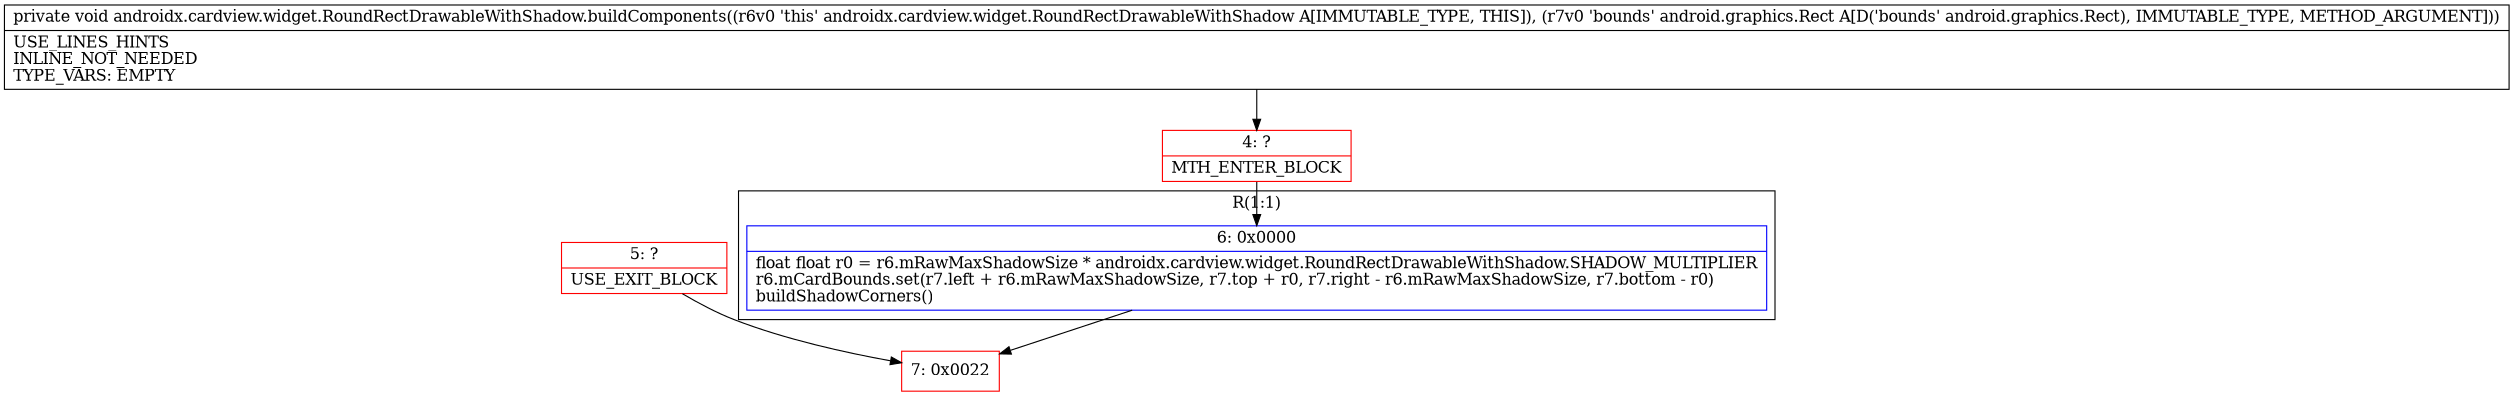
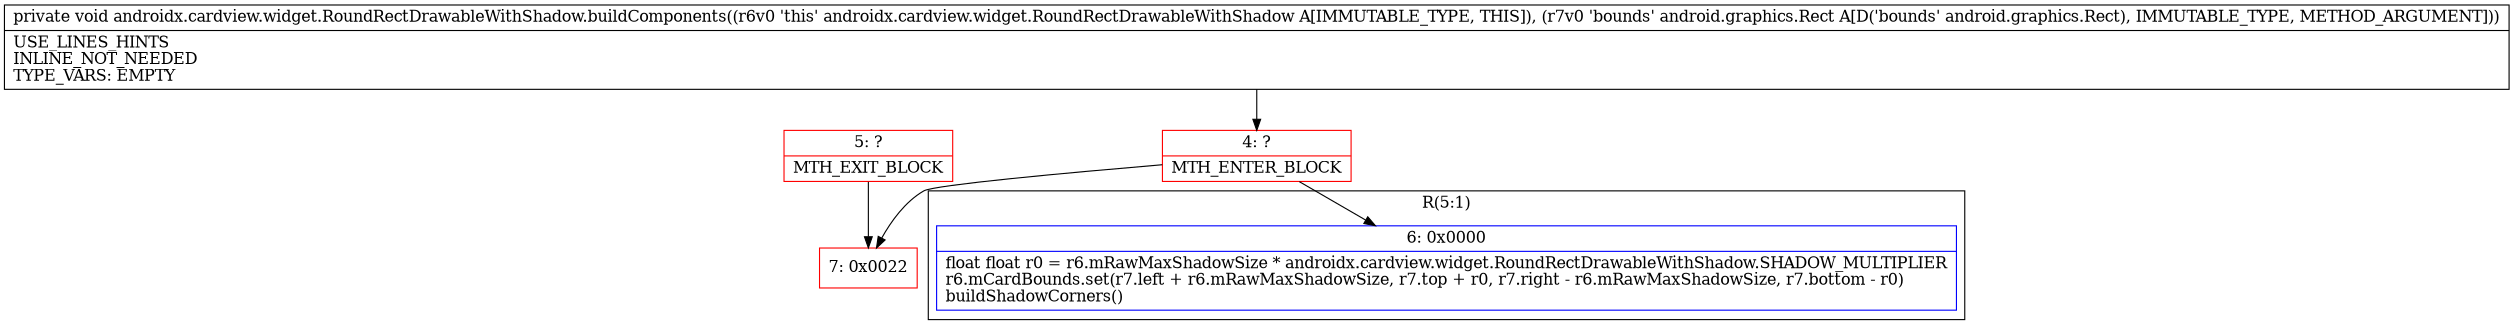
  digraph {
    node [color=red shape=record]
    n1 [color=blue label="{6\:\ 0x0000|float float r0 = r6.mRawMaxShadowSize * androidx.cardview.widget.RoundRectDrawableWithShadow.SHADOW_MULTIPLIER\lr6.mCardBounds.set(r7.left + r6.mRawMaxShadowSize, r7.top + r0, r7.right \- r6.mRawMaxShadowSize, r7.bottom \- r0)\lbuildShadowCorners()\l}"]
    n2 [label="{7\:\ 0x0022}"]
    n3 [label="{4\:\ ?|MTH_ENTER_BLOCK\l}"]
-   n4 [label="{5\:\ ?|USE_EXIT_BLOCK\l}"]
+   n4 [label="{5\:\ ?|MTH_EXIT_BLOCK\l}"]
    n5 [label="{private void androidx.cardview.widget.RoundRectDrawableWithShadow.buildComponents((r6v0 'this' androidx.cardview.widget.RoundRectDrawableWithShadow A[IMMUTABLE_TYPE, THIS]), (r7v0 'bounds' android.graphics.Rect A[D('bounds' android.graphics.Rect), IMMUTABLE_TYPE, METHOD_ARGUMENT]))  | USE_LINES_HINTS\lINLINE_NOT_NEEDED\lTYPE_VARS: EMPTY\l}" color=""]
    subgraph cluster_1 {
-     label="R(1:1)"
+     label="R(5:1)"
      n1
    }
-   n1 -> n2
+   n3 -> n2
    n3 -> n1
    n4 -> n2
    n5 -> n3
  }
